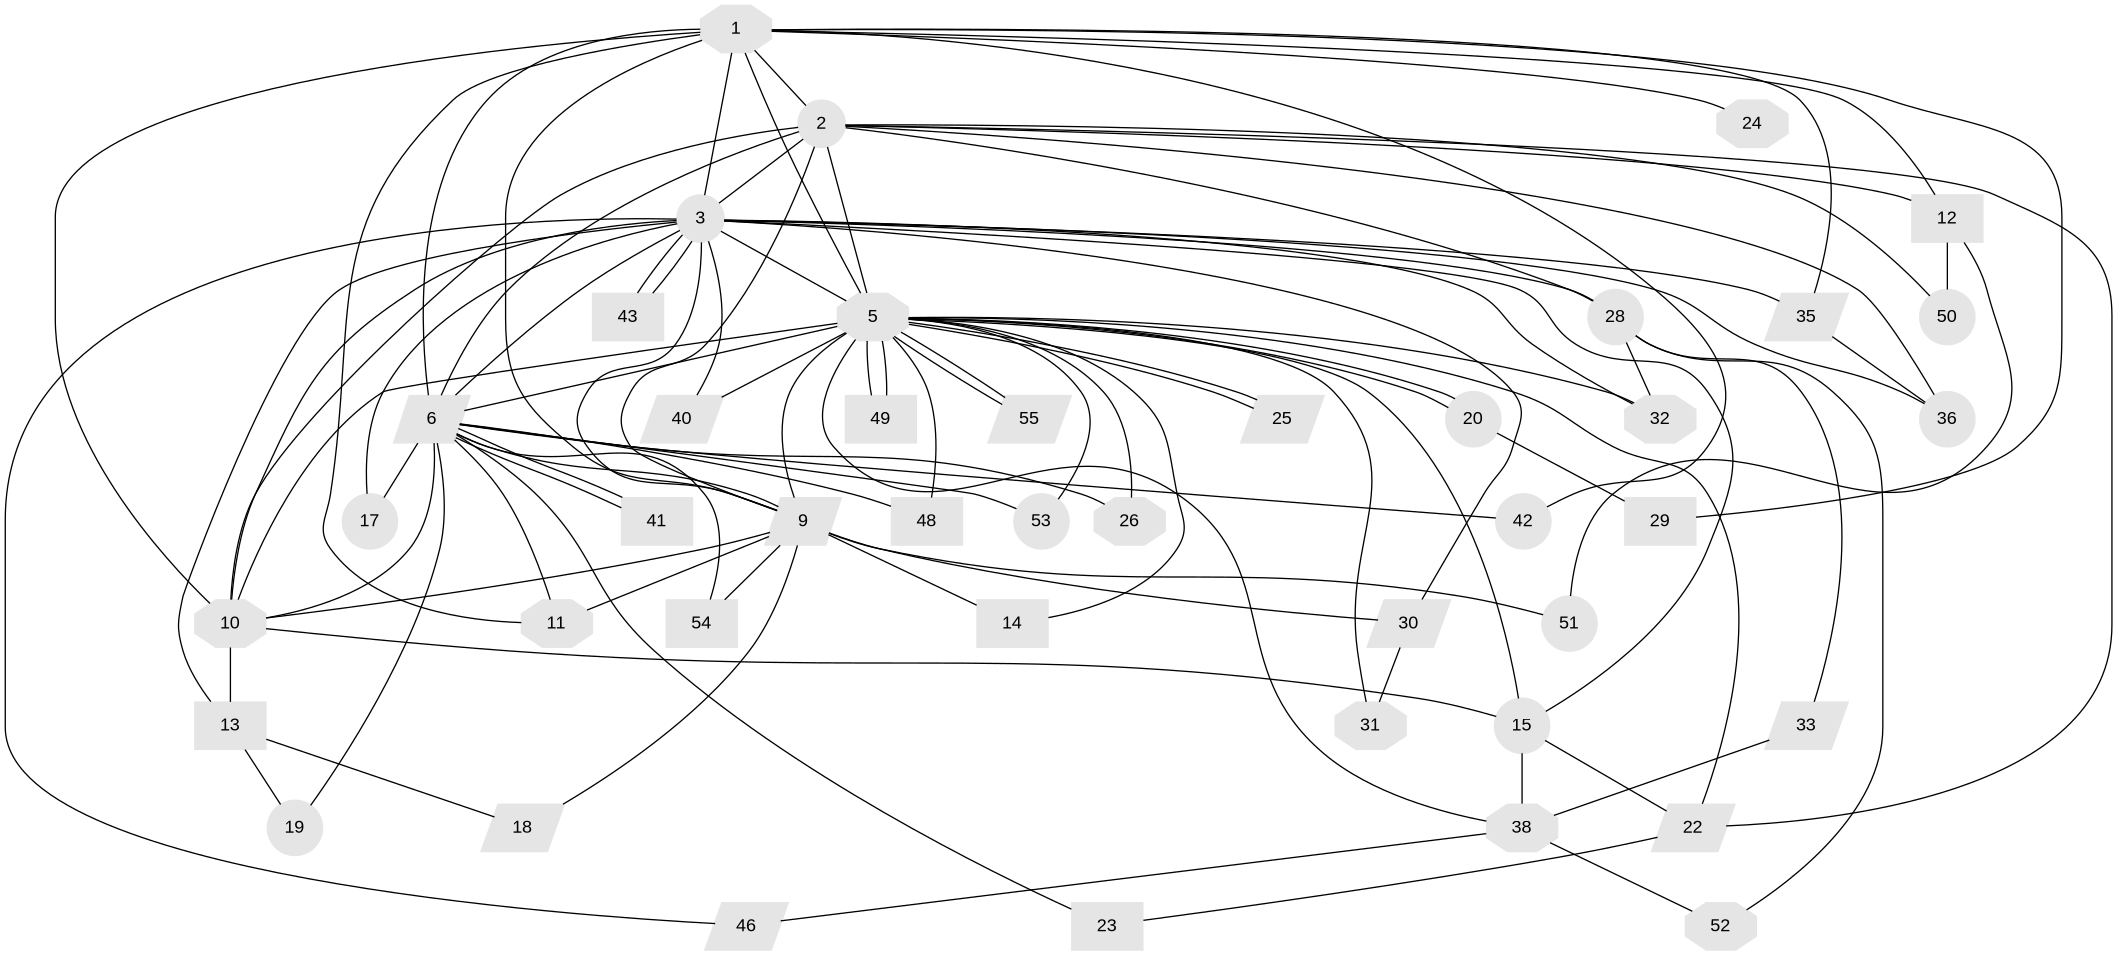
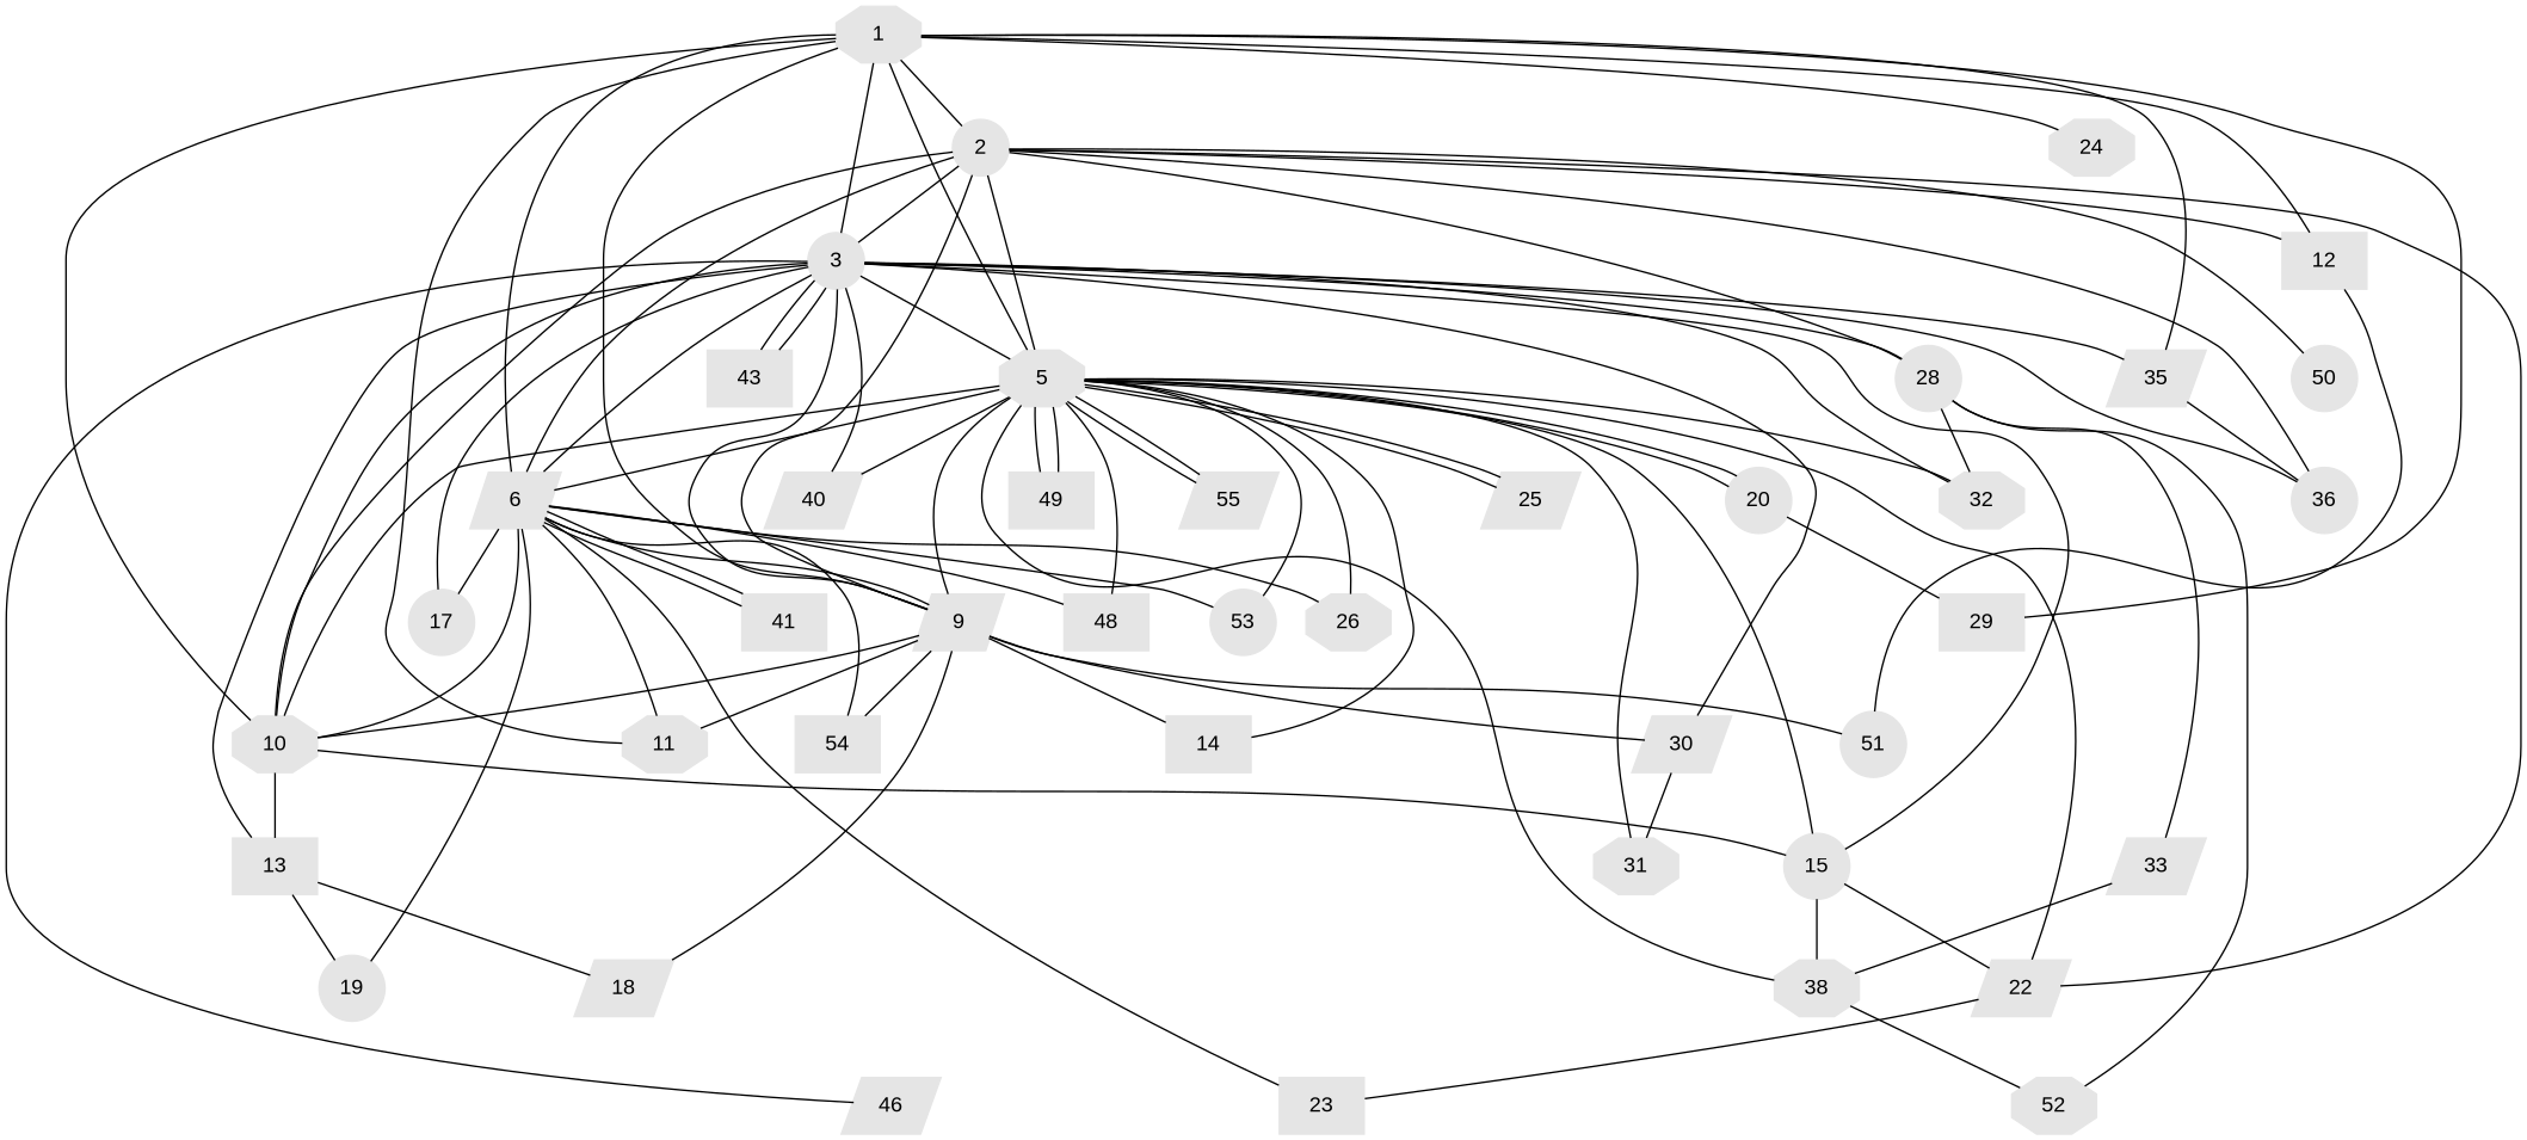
  graph {
    fontname="Liberation Sans"
    node [color=gray90 fontname="Liberation Sans" shape=circle style=filled]
    edge [fontname="Liberation Sans"]
    1 [shape=octagon super="+4"]
    2 [super="+57"]
    3 [super="+7"]
    5 [shape=octagon super="+8"]
    6 [shape=parallelogram super="+21"]
    9 [shape=parallelogram super="+34"]
    10 [shape=octagon super="+37"]
    11 [shape=octagon]
    12 [shape=box]
    24 [shape=octagon]
    29 [shape=box]
    35 [shape=parallelogram]
-   42
    22 [shape=parallelogram super="+27"]
    28 [super="+44"]
    36 [super="+45"]
    50
    13 [shape=box super="+47"]
    15 [super="+16"]
    17
    30 [shape=parallelogram]
    32 [shape=octagon super="+39"]
    40 [shape=parallelogram]
    43 [shape=box]
    46 [shape=parallelogram]
    14 [shape=box]
    20
    25 [shape=parallelogram]
    26 [shape=octagon]
    31 [shape=octagon]
    38 [shape=octagon super="+56"]
    48 [shape=box]
    49 [shape=box]
    53
    55 [shape=parallelogram]
    19
    23 [shape=box]
    41 [shape=box]
    54 [shape=box]
    18 [shape=parallelogram]
    51
    33 [shape=parallelogram]
    52 [shape=octagon]
    1 -- 2 [weight=2]
    1 -- 3 [weight=4]
    1 -- 5 [weight=4]
    1 -- 6 [weight=3]
    1 -- 9 [weight=2]
    1 -- 10 [weight=2]
    1 -- 11
    1 -- 12
    1 -- 24 [weight=2]
    1 -- 29
    1 -- 35
-   1 -- 42
    2 -- 3 [weight=2]
    2 -- 5 [weight=2]
    2 -- 6
    2 -- 9 [weight=2]
    2 -- 10 [weight=2]
    2 -- 12
    2 -- 22
    2 -- 28
    2 -- 36
    2 -- 50
    3 -- 5 [weight=4]
    3 -- 6 [weight=2]
    3 -- 9 [weight=2]
    3 -- 10 [weight=2]
    3 -- 35
    3 -- 28 [weight=2]
    3 -- 36
    3 -- 13
    3 -- 15
    3 -- 17
    3 -- 30
    3 -- 32
    3 -- 40
    3 -- 43
    3 -- 43
    3 -- 46
    5 -- 6 [weight=2]
    5 -- 9 [weight=2]
    5 -- 10 [weight=2]
    5 -- 22
    5 -- 15
    5 -- 32
    5 -- 40
    5 -- 14
    5 -- 20
    5 -- 20
    5 -- 25
    5 -- 25
    5 -- 26
    5 -- 31
    5 -- 38
    5 -- 48
    5 -- 49
    5 -- 49
    5 -- 53
    5 -- 55
    5 -- 55
    6 -- 9
    6 -- 10
    6 -- 11
-   6 -- 42
    6 -- 17
    6 -- 26
    6 -- 48
    6 -- 53
    6 -- 19
    6 -- 23
    6 -- 41
    6 -- 41
    6 -- 54
    9 -- 10
    9 -- 11
    9 -- 30
    9 -- 14
    9 -- 54
    9 -- 18
    9 -- 51
    10 -- 13 [weight=2]
    10 -- 15
-   12 -- 50
    12 -- 51
    35 -- 36
    22 -- 23
    28 -- 32
    28 -- 33
    28 -- 52
    13 -- 19
    13 -- 18
    15 -- 22
    15 -- 38
    30 -- 31
    20 -- 29
-   38 -- 46
    38 -- 52
    33 -- 38
  }
